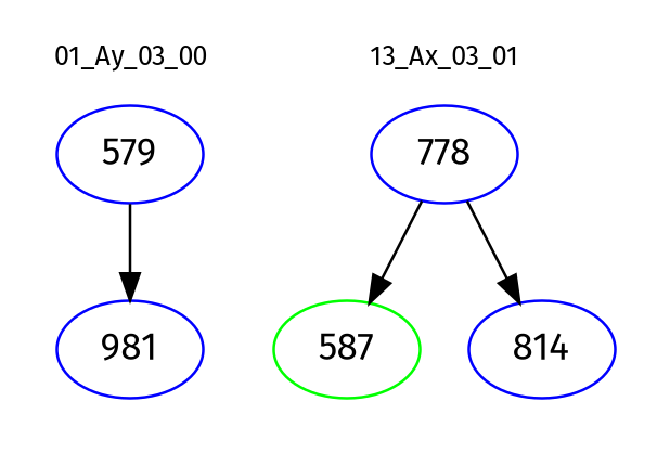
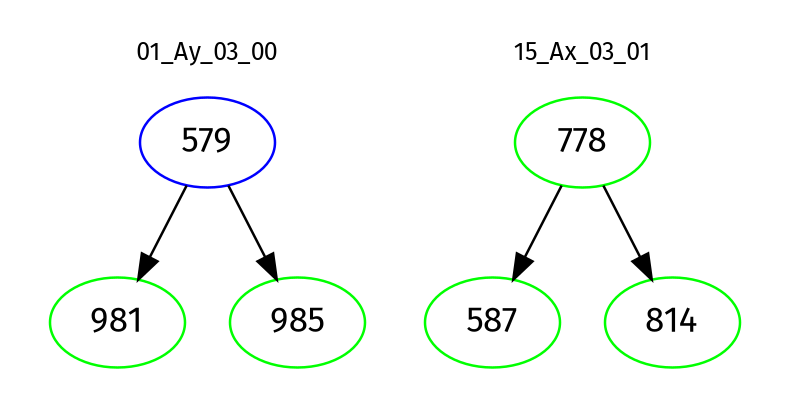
  digraph {
    fontname="Fira Sans"
    node [color=blue fontname="Fira Sans"]
    edge [color=black fontname="Fira Sans"]
    n1 [label=579]
-   n2 [label=981]
-   n4 [label=778]
+   n2 [color=green label=981]
+   n3 [color=green label=985]
+   n4 [color=green label=778]
    n5 [color=green label=587]
-   n6 [label=814]
+   n6 [color=green label=814]
    subgraph cluster_1 {
      color=white
      fontsize=10
      label="01_Ay_03_00"
      n1
      n2
+     n3
    }
    subgraph cluster_2 {
      color=white
      fontsize=10
-     label="13_Ax_03_01"
+     label="15_Ax_03_01"
      n4
      n5
      n6
    }
    n1 -> n2
+   n1 -> n3
    n4 -> n5
    n4 -> n6
  }
